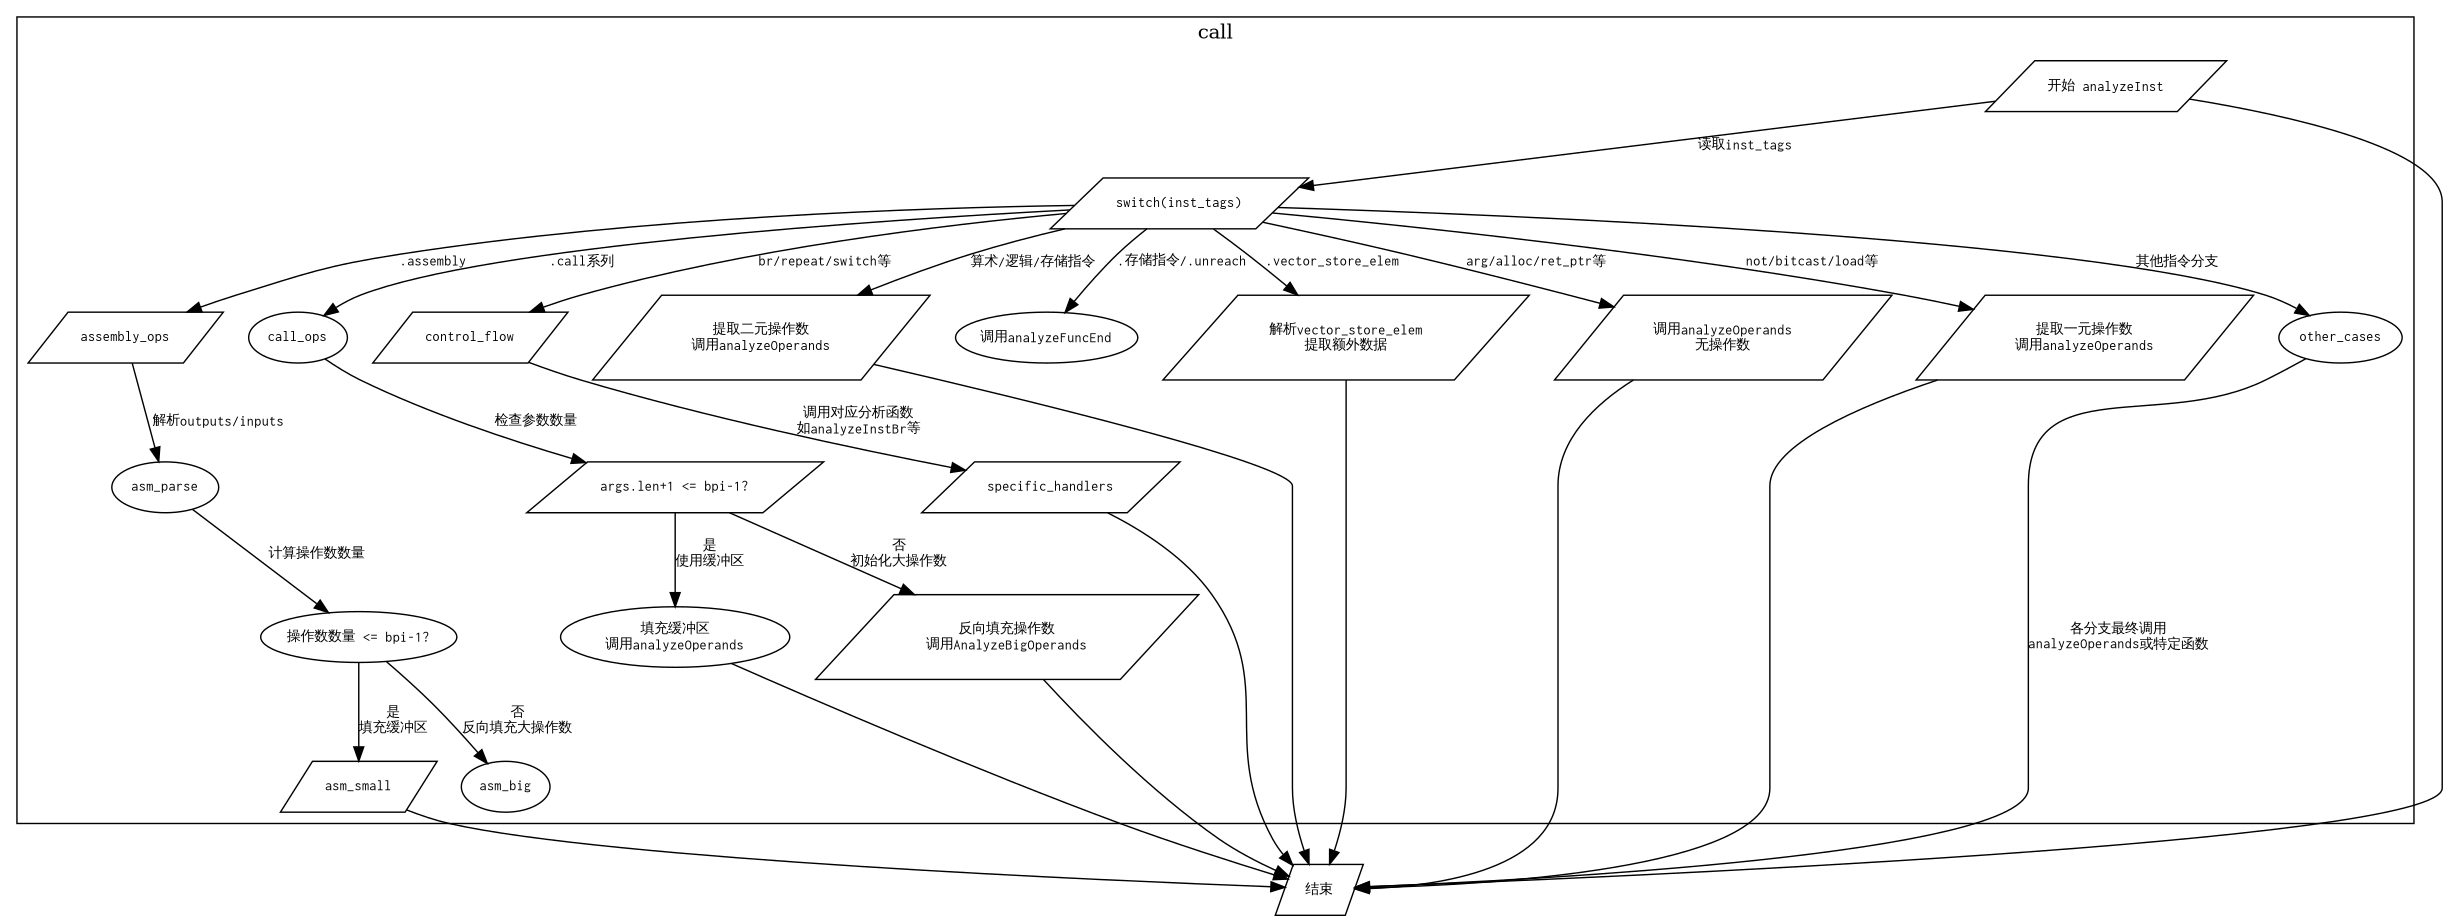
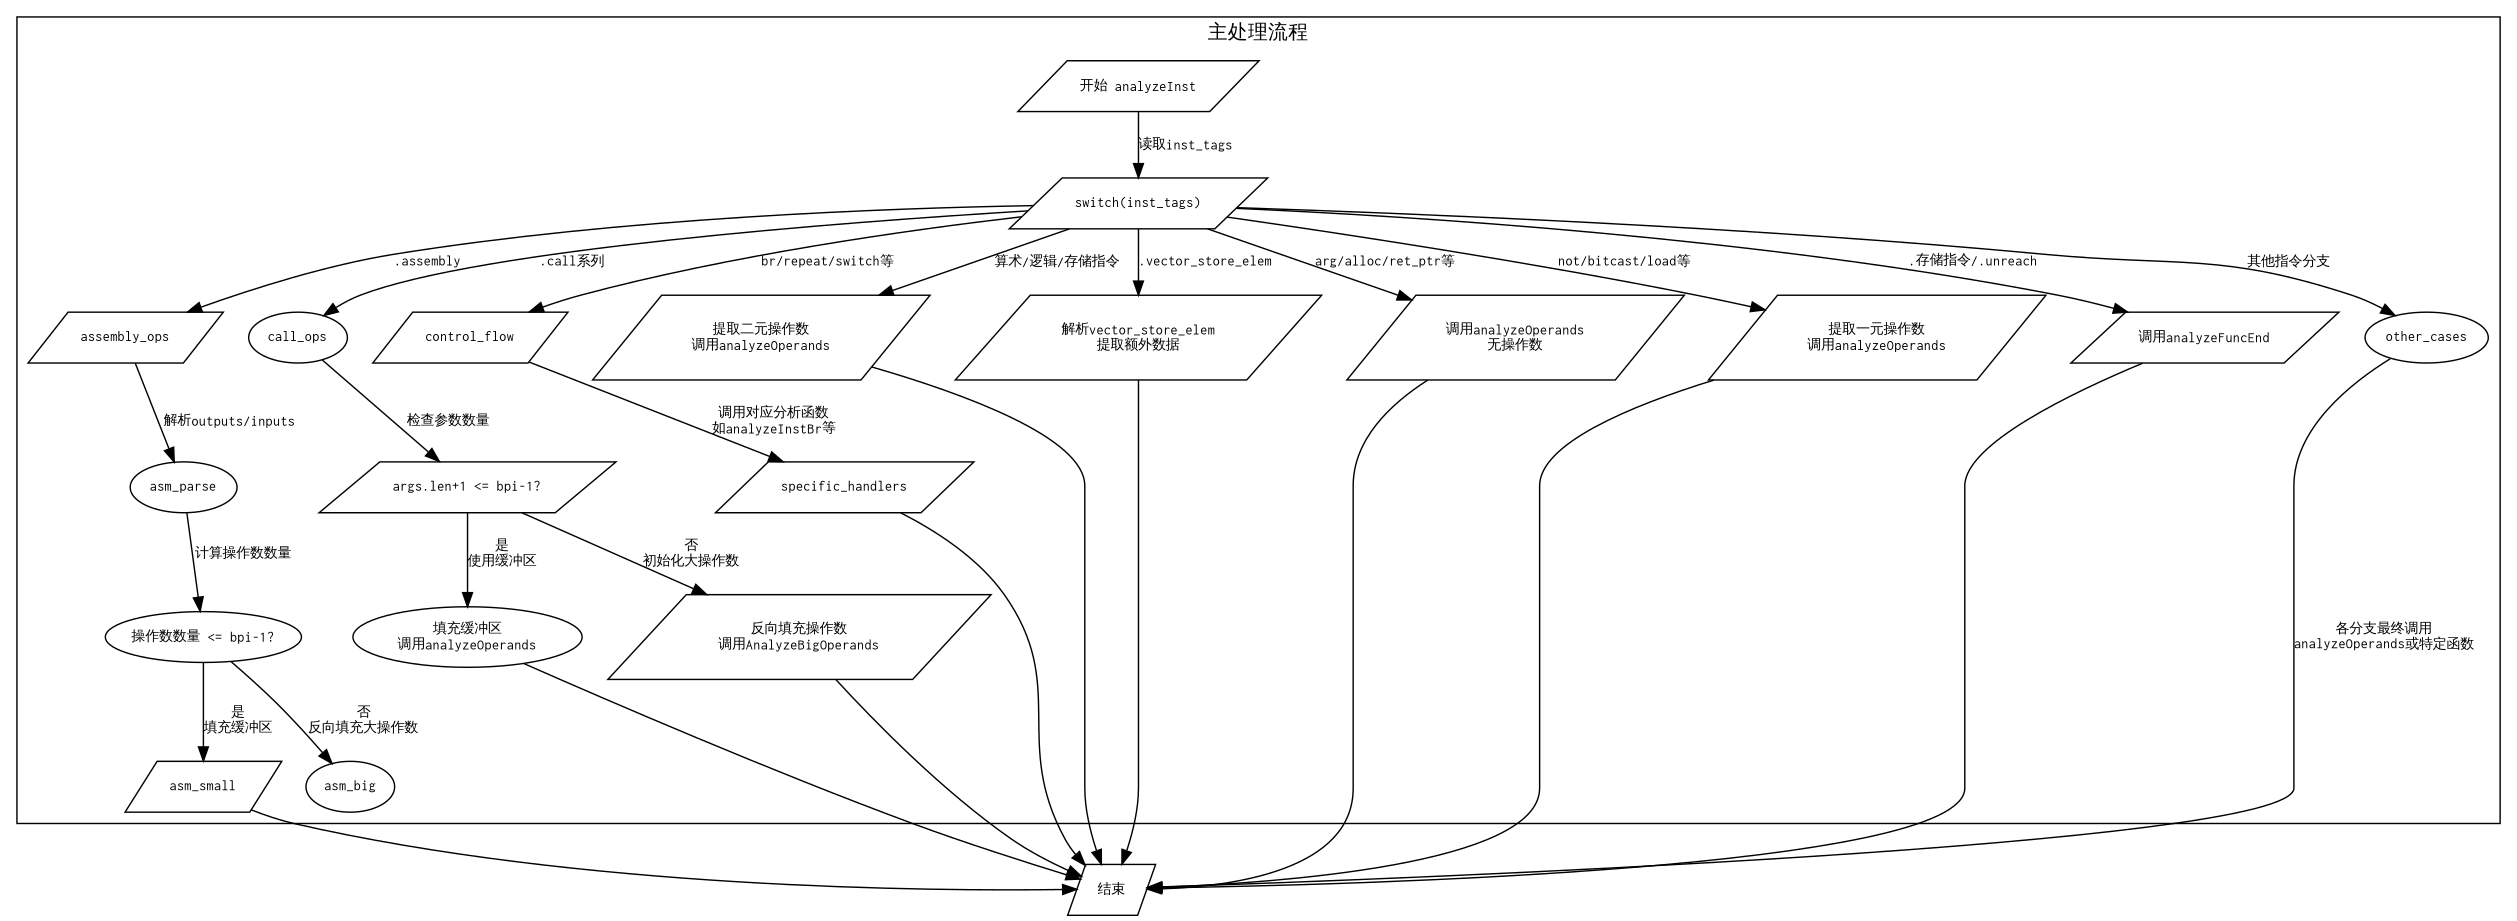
  digraph {
    node [fontname=Courier fontsize=10 shape=parallelogram]
    edge [fontname=Courier fontsize=10]
    n1 [label="开始 analyzeInst"]
    n2 [label="switch(inst_tags)"]
    n3 [label="提取二元操作数\n调用analyzeOperands"]
    n4 [label="解析vector_store_elem\n提取额外数据"]
    n5 [label="调用analyzeOperands\n无操作数"]
    n6 [label="提取一元操作数\n调用analyzeOperands"]
-   n7 [label="调用analyzeFuncEnd" shape=ellipse]
+   n7 [label="调用analyzeFuncEnd"]
    call_ops [shape=ellipse]
    assembly_ops
    control_flow
    other_cases [shape=ellipse]
    n12 [label="args.len+1 <= bpi-1?"]
    asm_parse [shape=ellipse]
    specific_handlers
    n15 [label="填充缓冲区\n调用analyzeOperands" shape=ellipse]
    n16 [label="反向填充操作数\n调用AnalyzeBigOperands"]
    n17 [label="操作数数量 <= bpi-1?" shape=ellipse]
    asm_small
    asm_big [shape=ellipse]
    n20 [label="结束"]
    subgraph cluster_1 {
-     label=call
+     label="主处理流程"
      n1
      n2
      n3
      n4
      n5
      n6
      n7
      call_ops
      assembly_ops
      control_flow
      other_cases
      n12
      asm_parse
      specific_handlers
      n15
      n16
      n17
      asm_small
      asm_big
    }
    n1 -> n2 [label="读取inst_tags"]
    n2 -> n3 [label="算术/逻辑/存储指令"]
    n2 -> n4 [label=".vector_store_elem"]
    n2 -> n5 [label="arg/alloc/ret_ptr等"]
    n2 -> n6 [label="not/bitcast/load等"]
    n2 -> n7 [label=".存储指令/.unreach"]
    n2 -> call_ops [label=".call系列"]
    n2 -> assembly_ops [label=".assembly"]
    n2 -> control_flow [label="br/repeat/switch等"]
    n2 -> other_cases [label="其他指令分支"]
    n3 -> n20
    n4 -> n20
    n5 -> n20
    n6 -> n20
-   n1 -> n20
+   n7 -> n20
    call_ops -> n12 [label="检查参数数量"]
    assembly_ops -> asm_parse [label="解析outputs/inputs"]
    control_flow -> specific_handlers [label="调用对应分析函数\n如analyzeInstBr等"]
    other_cases -> n20 [label="各分支最终调用\nanalyzeOperands或特定函数"]
    n12 -> n15 [label="是\n使用缓冲区"]
    n12 -> n16 [label="否\n初始化大操作数"]
    asm_parse -> n17 [label="计算操作数数量"]
    specific_handlers -> n20
    n15 -> n20
    n16 -> n20
    n17 -> asm_small [label="是\n填充缓冲区"]
    n17 -> asm_big [label="否\n反向填充大操作数"]
    asm_small -> n20
  }
